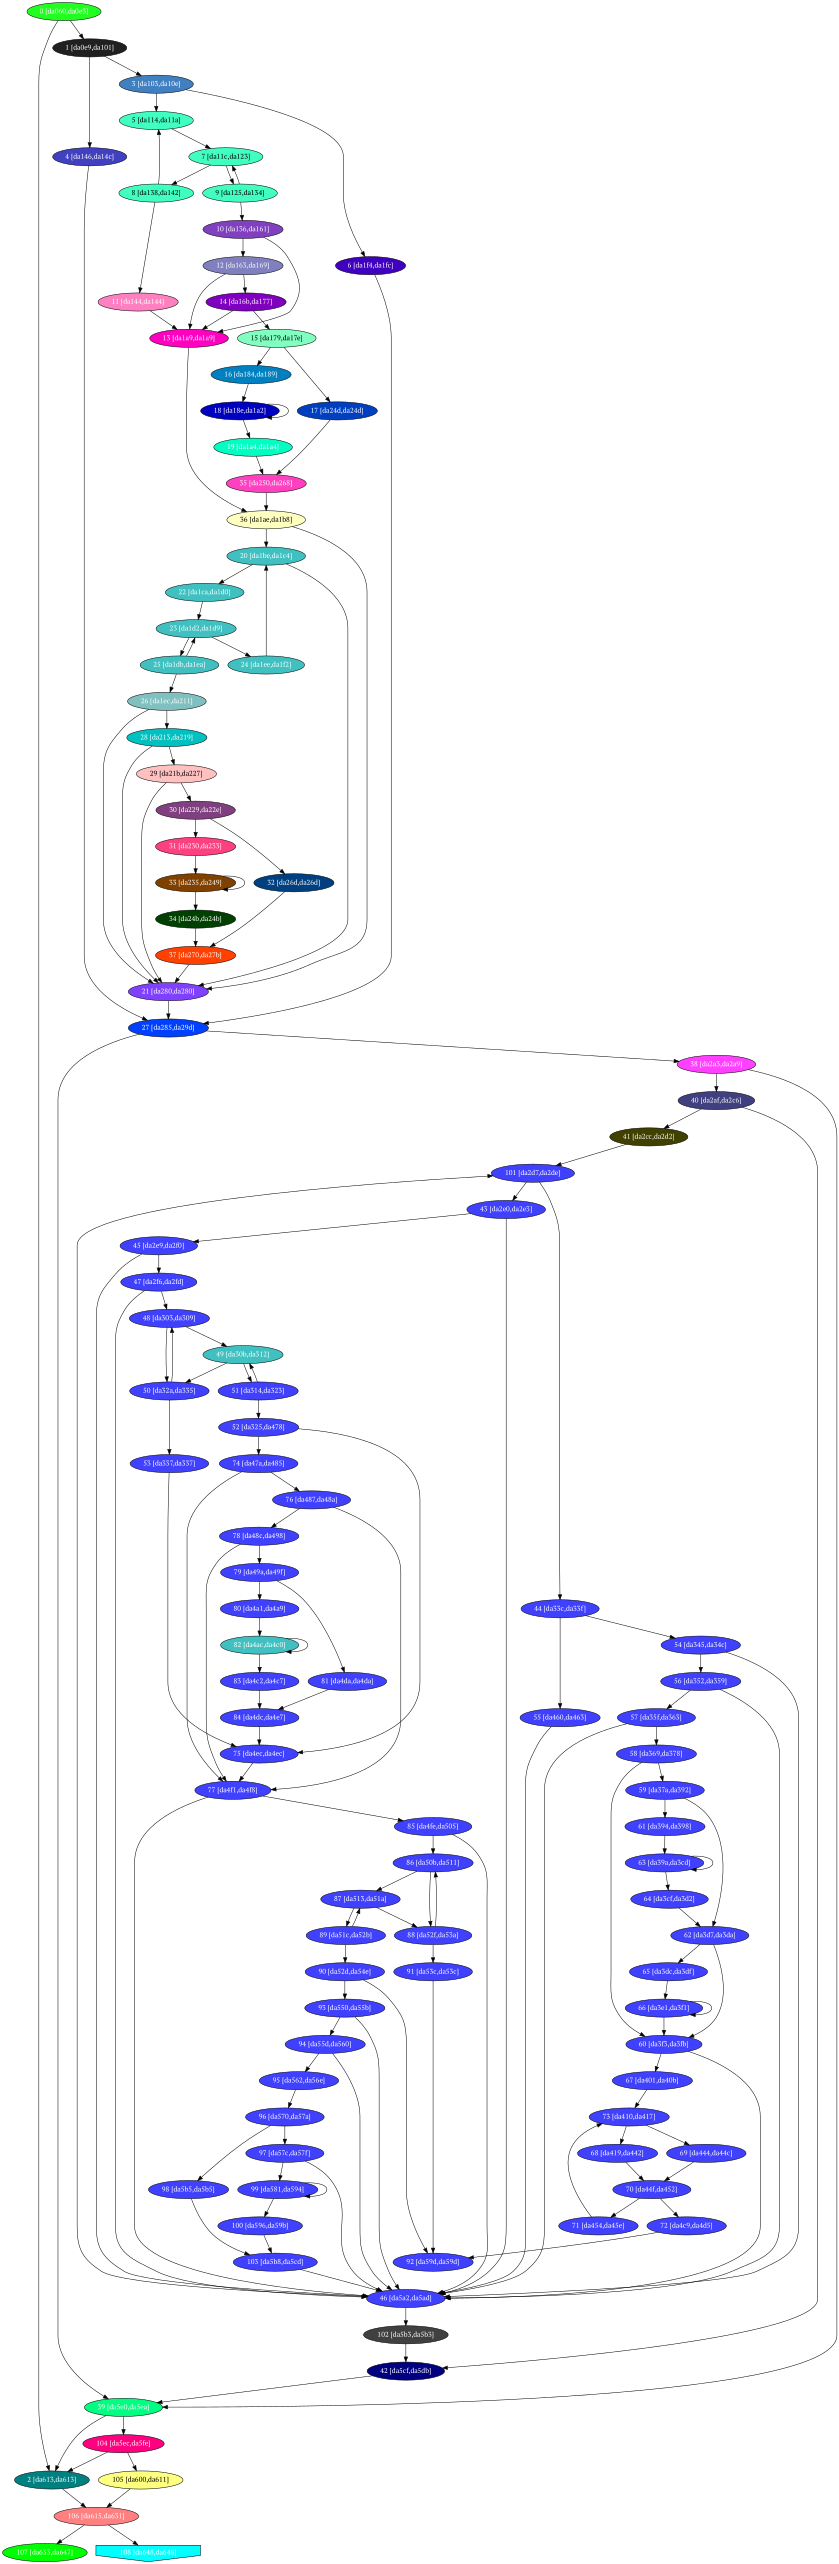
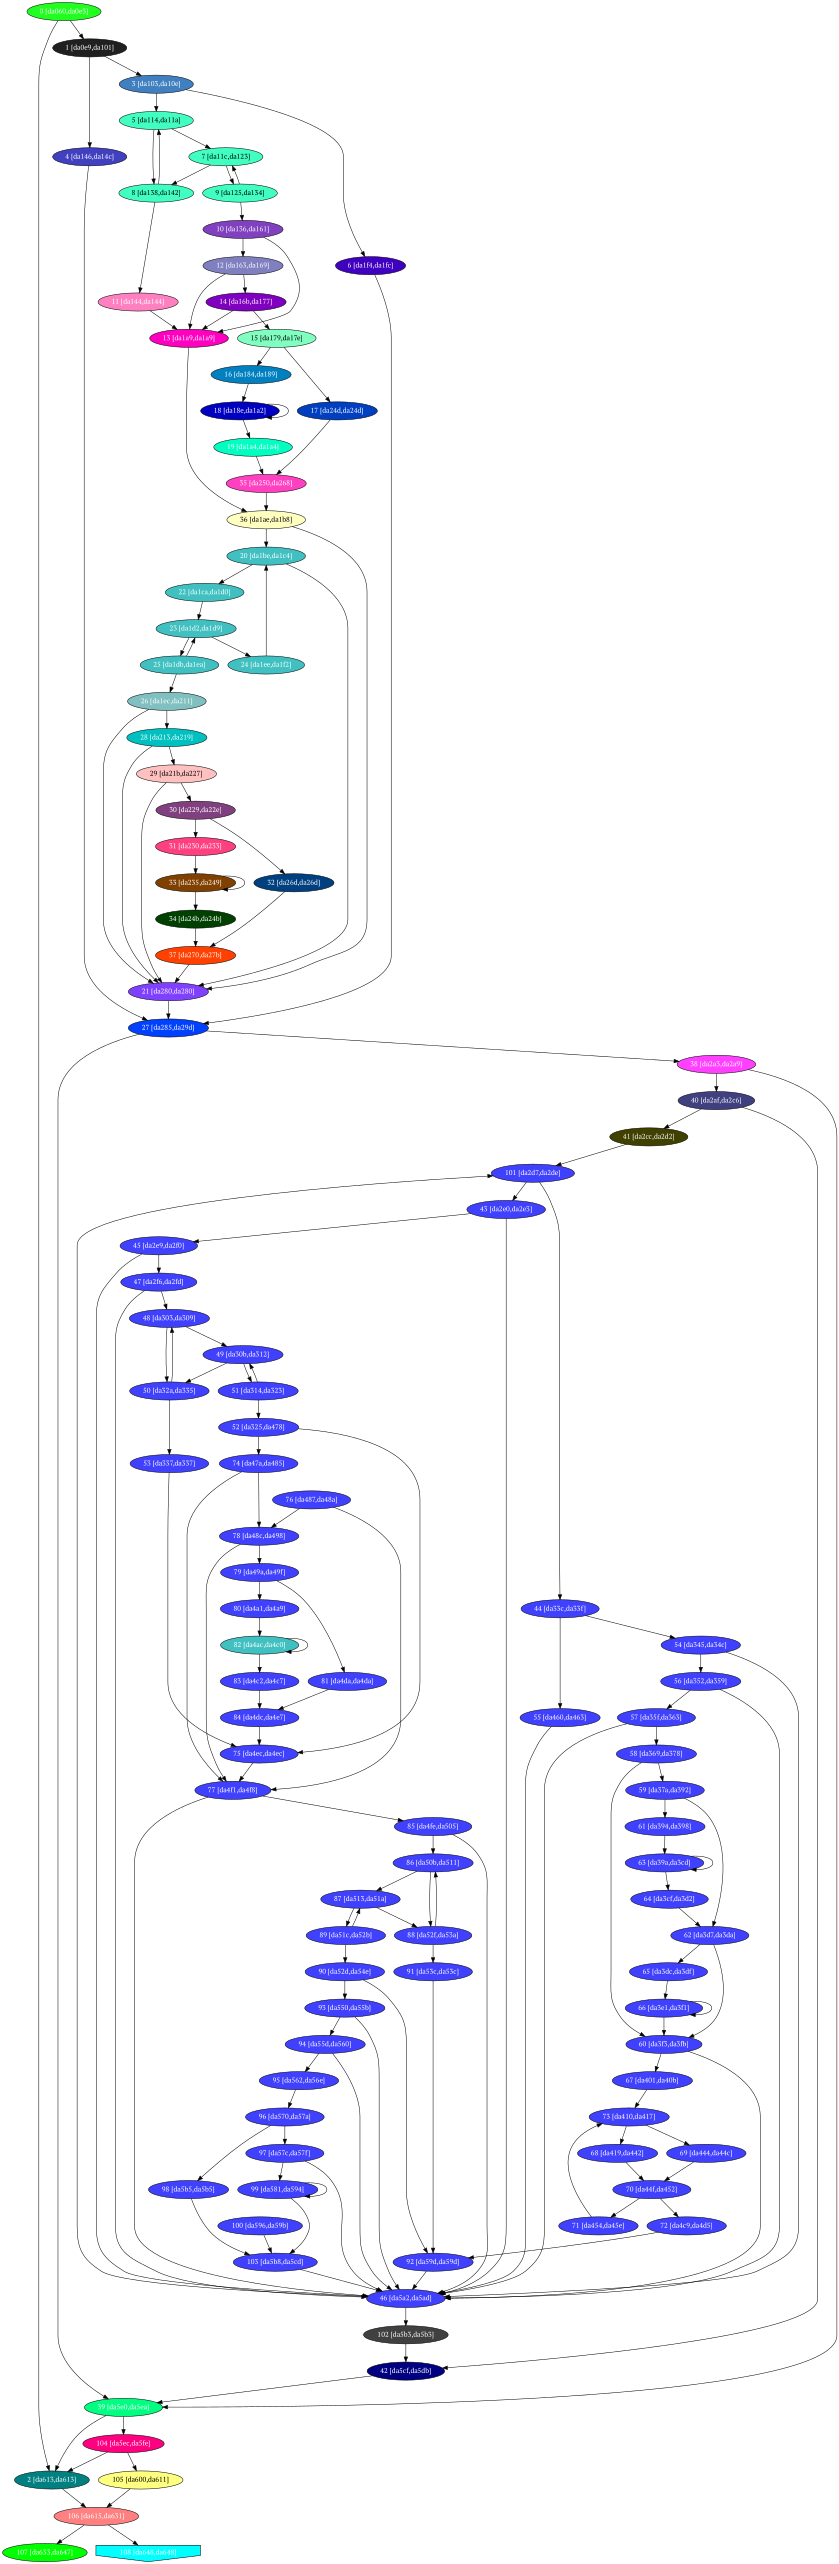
  digraph {
    fontname="PT Serif"
    node [fillcolor="#4040FF" fontcolor="#ffffff" fontname="PT Serif" shape=oval style=filled]
    edge [fontname="PT Serif"]
    n1 [fillcolor="#20FF20" label="0 [da060,da0e3]"]
    n2 [fillcolor="#202020" label="1 [da0e9,da101]"]
    n3 [fillcolor="#008080" label="2 [da613,da613]"]
    n4 [fillcolor="#4080C0" label="3 [da103,da10e]"]
    n5 [fillcolor="#4040C0" label="4 [da146,da14c]"]
    n6 [fillcolor="#FF8080" label="106 [da615,da631]"]
    n7 [fillcolor="#40FFC0" fontcolor="#000000" label="5 [da114,da11a]"]
    n8 [fillcolor="#4000C0" label="6 [da1f4,da1fc]"]
    n9 [fillcolor="#0040FF" label="27 [da285,da29d]"]
    n10 [fillcolor="#00FF00" label="107 [da633,da647]"]
    n11 [fillcolor="#00FFFF" label="108 [da648,da648]" shape=invhouse]
    n12 [fillcolor="#40FFC0" fontcolor="#000000" label="7 [da11c,da123]"]
    n13 [fillcolor="#40FFC0" fontcolor="#000000" label="8 [da138,da142]"]
    n14 [fillcolor="#FF40FF" label="38 [da2a3,da2a9]"]
    n15 [fillcolor="#00FF80" label="39 [da5e0,da5ea]"]
    n16 [fillcolor="#40FFC0" fontcolor="#000000" label="9 [da125,da134]"]
    n17 [fillcolor="#FF80C0" label="11 [da144,da144]"]
    n18 [fillcolor="#8040C0" label="10 [da136,da161]"]
    n19 [fillcolor="#FF00C0" label="13 [da1a9,da1a9]"]
    n20 [fillcolor="#8080C0" label="12 [da163,da169]"]
    n21 [fillcolor="#8000C0" label="14 [da16b,da177]"]
    n22 [fillcolor="#FFFFC0" fontcolor="#000000" label="36 [da1ae,da1b8]"]
    n23 [fillcolor="#80FFC0" fontcolor="#000000" label="15 [da179,da17e]"]
    n24 [fillcolor="#40C0C0" label="20 [da1be,da1c4]"]
    n25 [fillcolor="#8040FF" label="21 [da280,da280]"]
    n26 [fillcolor="#0080C0" label="16 [da184,da189]"]
    n27 [fillcolor="#0040C0" label="17 [da24d,da24d]"]
    n28 [fillcolor="#0000C0" label="18 [da18e,da1a2]"]
    n29 [fillcolor="#FF40C0" label="35 [da250,da268]"]
    n30 [fillcolor="#00FFC0" label="19 [da1a4,da1a4]"]
    n31 [fillcolor="#40C0C0" label="22 [da1ca,da1d0]"]
    n32 [fillcolor="#40C0C0" label="23 [da1d2,da1d9]"]
    n33 [fillcolor="#40C0C0" label="24 [da1ee,da1f2]"]
    n34 [fillcolor="#40C0C0" label="25 [da1db,da1ea]"]
    n35 [fillcolor="#80C0C0" label="26 [da1ec,da211]"]
    n36 [fillcolor="#00C0C0" label="28 [da213,da219]"]
    n37 [fillcolor="#FFC0C0" fontcolor="#000000" label="29 [da21b,da227]"]
    n38 [fillcolor="#404080" label="40 [da2af,da2c6]"]
    n39 [fillcolor="#FF0080" label="104 [da5ec,da5fe]"]
    n40 [fillcolor="#804080" label="30 [da229,da22e]"]
    n41 [fillcolor="#FF4080" label="31 [da230,da233]"]
    n42 [fillcolor="#004080" label="32 [da26d,da26d]"]
    n43 [fillcolor="#804000" label="33 [da235,da249]"]
    n44 [fillcolor="#FF4000" label="37 [da270,da27b]"]
    n45 [fillcolor="#004000" label="34 [da24b,da24b]"]
    n46 [fillcolor="#404000" label="41 [da2cc,da2d2]"]
    n47 [fillcolor="#000080" label="42 [da5cf,da5db]"]
    n48 [fillcolor="#FFFF80" fontcolor="#000000" label="105 [da600,da611]"]
    n49 [label="101 [da2d7,da2de]"]
    n50 [label="43 [da2e0,da2e3]"]
    n51 [label="44 [da33c,da33f]"]
    n52 [label="45 [da2e9,da2f0]"]
    n53 [label="46 [da5a2,da5ad]"]
    n54 [label="47 [da2f6,da2fd]"]
    n55 [fillcolor="#404040" label="102 [da5b3,da5b3]"]
    n56 [label="54 [da345,da34c]"]
    n57 [label="55 [da460,da463]"]
    n58 [label="56 [da352,da359]"]
    n59 [label="48 [da303,da309]"]
-   n60 [fillcolor="#40C0C0" label="49 [da30b,da312]"]
+   n60 [label="49 [da30b,da312]"]
    n61 [label="50 [da32a,da335]"]
    n62 [label="51 [da314,da323]"]
    n63 [label="53 [da337,da337]"]
    n64 [label="52 [da325,da478]"]
    n65 [label="75 [da4ec,da4ec]"]
    n66 [label="74 [da47a,da485]"]
    n67 [label="76 [da487,da48a]"]
    n68 [label="77 [da4f1,da4f8]"]
    n69 [label="57 [da35f,da363]"]
    n70 [label="58 [da369,da378]"]
    n71 [label="59 [da37a,da392]"]
    n72 [label="60 [da3f3,da3fb]"]
    n73 [label="61 [da394,da398]"]
    n74 [label="62 [da3d7,da3da]"]
    n75 [label="67 [da401,da40b]"]
    n76 [label="63 [da39a,da3cd]"]
    n77 [label="65 [da3dc,da3df]"]
    n78 [label="73 [da410,da417]"]
    n79 [label="64 [da3cf,da3d2]"]
    n80 [label="66 [da3e1,da3f1]"]
    n81 [label="68 [da419,da442]"]
    n82 [label="69 [da444,da44c]"]
    n83 [label="70 [da44f,da452]"]
    n84 [label="71 [da454,da45e]"]
    n85 [label="72 [da4c9,da4d5]"]
    n86 [label="92 [da59d,da59d]"]
    n87 [label="78 [da48c,da498]"]
    n88 [label="85 [da4fe,da505]"]
    n89 [label="79 [da49a,da49f]"]
    n90 [label="86 [da50b,da511]"]
    n91 [label="80 [da4a1,da4a9]"]
    n92 [label="81 [da4da,da4da]"]
    n93 [fillcolor="#40C0C0" label="82 [da4ac,da4c0]"]
    n94 [label="84 [da4dc,da4e7]"]
    n95 [label="83 [da4c2,da4c7]"]
    n96 [label="87 [da513,da51a]"]
    n97 [label="88 [da52f,da53a]"]
    n98 [label="89 [da51c,da52b]"]
    n99 [label="91 [da53c,da53c]"]
    n100 [label="90 [da52d,da54e]"]
    n101 [label="93 [da550,da55b]"]
    n102 [label="94 [da55d,da560]"]
    n103 [label="95 [da562,da56e]"]
    n104 [label="96 [da570,da57a]"]
    n105 [label="97 [da57c,da57f]"]
    n106 [label="98 [da5b5,da5b5]"]
    n107 [label="99 [da581,da594]"]
    n108 [label="103 [da5b8,da5cd]"]
    n109 [label="100 [da596,da59b]"]
    n1 -> n2
    n1 -> n3
    n2 -> n4
    n2 -> n5
    n3 -> n6
    n4 -> n7
    n4 -> n8
    n5 -> n9
    n6 -> n10
    n6 -> n11
    n7 -> n12
+   n7 -> n13
    n8 -> n9
    n9 -> n14
    n9 -> n15
    n12 -> n13
    n12 -> n16
    n13 -> n7
    n13 -> n17
    n14 -> n15
    n14 -> n38
    n15 -> n3
    n15 -> n39
    n16 -> n12
    n16 -> n18
    n17 -> n19
    n18 -> n19
    n18 -> n20
    n19 -> n22
    n20 -> n19
    n20 -> n21
    n21 -> n19
    n21 -> n23
    n22 -> n24
    n22 -> n25
    n23 -> n26
    n23 -> n27
    n24 -> n25
    n24 -> n31
    n25 -> n9
    n26 -> n28
    n27 -> n29
    n28 -> n28
    n28 -> n30
    n29 -> n22
    n30 -> n29
    n31 -> n32
    n32 -> n33
    n32 -> n34
    n33 -> n24
    n34 -> n32
    n34 -> n35
    n35 -> n25
    n35 -> n36
    n36 -> n25
    n36 -> n37
    n37 -> n25
    n37 -> n40
    n38 -> n46
    n38 -> n47
    n39 -> n3
    n39 -> n48
    n40 -> n41
    n40 -> n42
    n41 -> n43
    n42 -> n44
    n43 -> n43
    n43 -> n45
    n44 -> n25
    n45 -> n44
    n46 -> n49
    n47 -> n15
    n48 -> n6
    n49 -> n50
    n49 -> n51
    n50 -> n52
    n50 -> n53
    n51 -> n56
    n51 -> n57
    n52 -> n53
    n52 -> n54
    n53 -> n49
    n53 -> n55
    n54 -> n53
    n54 -> n59
    n55 -> n47
    n56 -> n53
    n56 -> n58
    n57 -> n53
    n58 -> n53
    n58 -> n69
    n59 -> n60
    n59 -> n61
    n60 -> n61
    n60 -> n62
    n61 -> n59
    n61 -> n63
    n62 -> n60
    n62 -> n64
    n63 -> n65
    n64 -> n65
    n64 -> n66
    n65 -> n68
-   n66 -> n67
+   n66 -> n87
    n66 -> n68
    n67 -> n68
    n67 -> n87
    n68 -> n53
    n68 -> n88
    n69 -> n53
    n69 -> n70
    n70 -> n71
    n70 -> n72
    n71 -> n73
    n71 -> n74
    n72 -> n53
    n72 -> n75
    n73 -> n76
    n74 -> n72
    n74 -> n77
    n75 -> n78
    n76 -> n76
    n76 -> n79
    n77 -> n80
    n78 -> n81
    n78 -> n82
    n79 -> n74
    n80 -> n72
    n80 -> n80
    n81 -> n83
    n82 -> n83
    n83 -> n84
    n83 -> n85
    n84 -> n78
    n85 -> n86
+   n86 -> n53
    n87 -> n68
    n87 -> n89
    n88 -> n53
    n88 -> n90
    n89 -> n91
    n89 -> n92
    n90 -> n96
    n90 -> n97
    n91 -> n93
    n92 -> n94
    n93 -> n93
    n93 -> n95
    n94 -> n65
    n95 -> n94
    n96 -> n97
    n96 -> n98
    n97 -> n90
    n97 -> n99
    n98 -> n96
    n98 -> n100
    n99 -> n86
    n100 -> n86
    n100 -> n101
    n101 -> n53
    n101 -> n102
    n102 -> n53
    n102 -> n103
    n103 -> n104
    n104 -> n105
    n104 -> n106
    n105 -> n53
    n105 -> n107
    n106 -> n108
    n107 -> n107
-   n107 -> n109
+   n107 -> n108
    n108 -> n53
    n109 -> n108
  }
